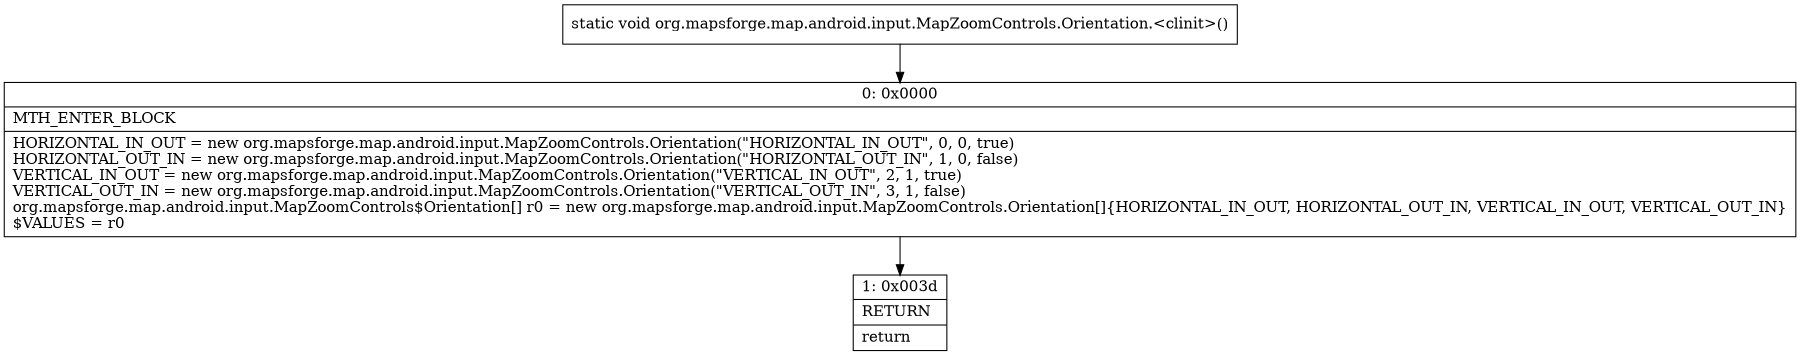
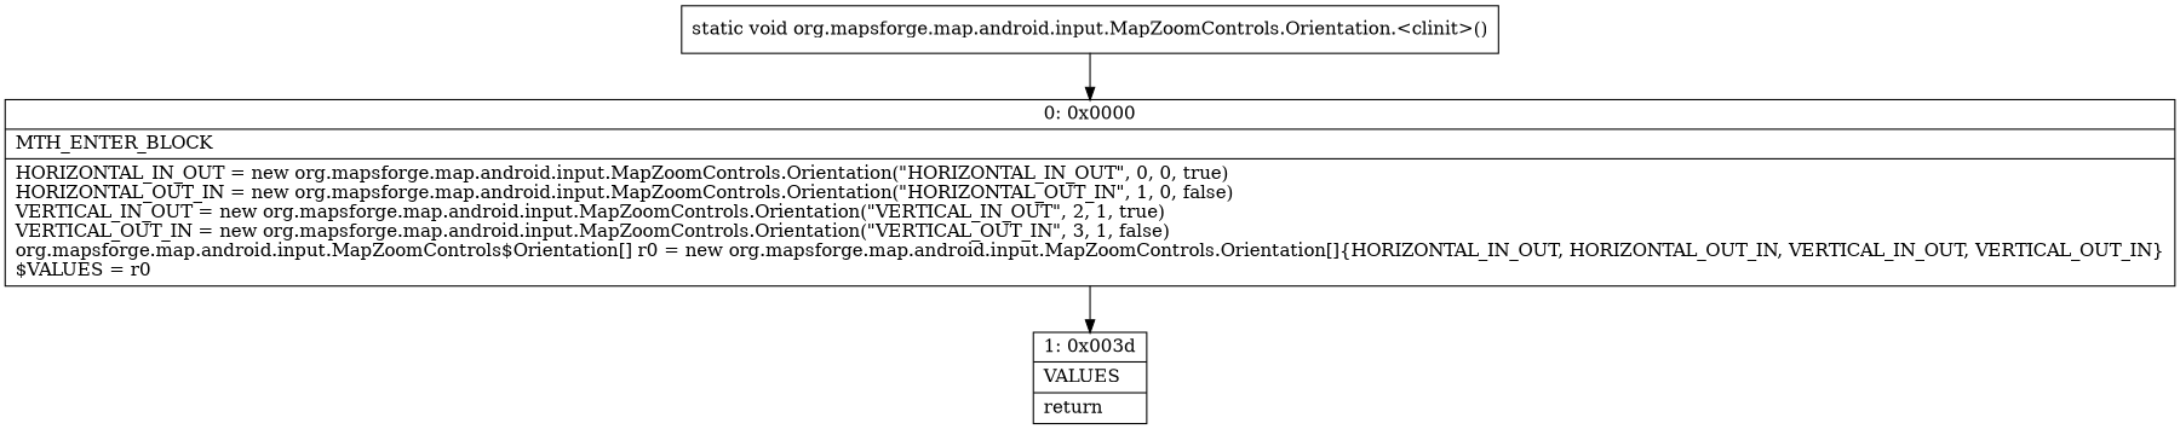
  digraph {
    node [shape=record]
    n1 [label="{0\:\ 0x0000|MTH_ENTER_BLOCK\l|HORIZONTAL_IN_OUT = new org.mapsforge.map.android.input.MapZoomControls.Orientation(\"HORIZONTAL_IN_OUT\", 0, 0, true)\lHORIZONTAL_OUT_IN = new org.mapsforge.map.android.input.MapZoomControls.Orientation(\"HORIZONTAL_OUT_IN\", 1, 0, false)\lVERTICAL_IN_OUT = new org.mapsforge.map.android.input.MapZoomControls.Orientation(\"VERTICAL_IN_OUT\", 2, 1, true)\lVERTICAL_OUT_IN = new org.mapsforge.map.android.input.MapZoomControls.Orientation(\"VERTICAL_OUT_IN\", 3, 1, false)\lorg.mapsforge.map.android.input.MapZoomControls$Orientation[] r0 = new org.mapsforge.map.android.input.MapZoomControls.Orientation[]\{HORIZONTAL_IN_OUT, HORIZONTAL_OUT_IN, VERTICAL_IN_OUT, VERTICAL_OUT_IN\}\l$VALUES = r0\l}"]
-   n2 [label="{1\:\ 0x003d|RETURN\l|return\l}"]
+   n2 [label="{1\:\ 0x003d|VALUES\l|return\l}"]
    n3 [label="{static void org.mapsforge.map.android.input.MapZoomControls.Orientation.\<clinit\>() }"]
    n1 -> n2
    n3 -> n1
  }
